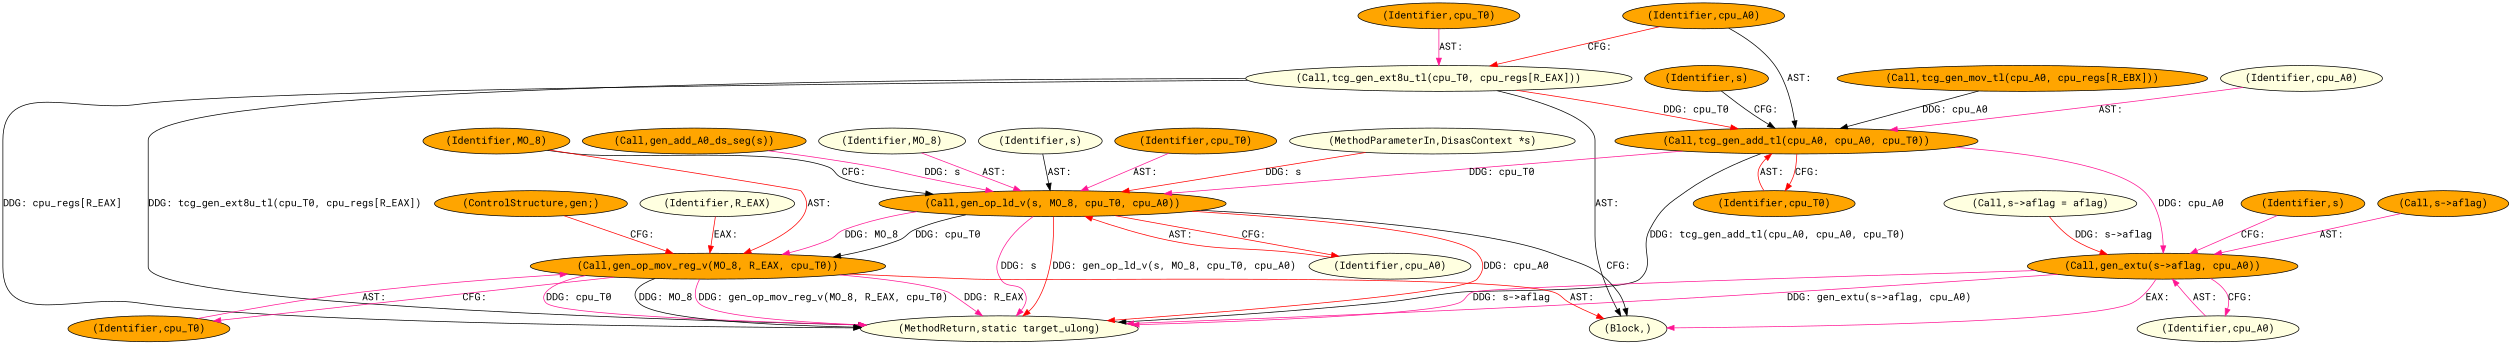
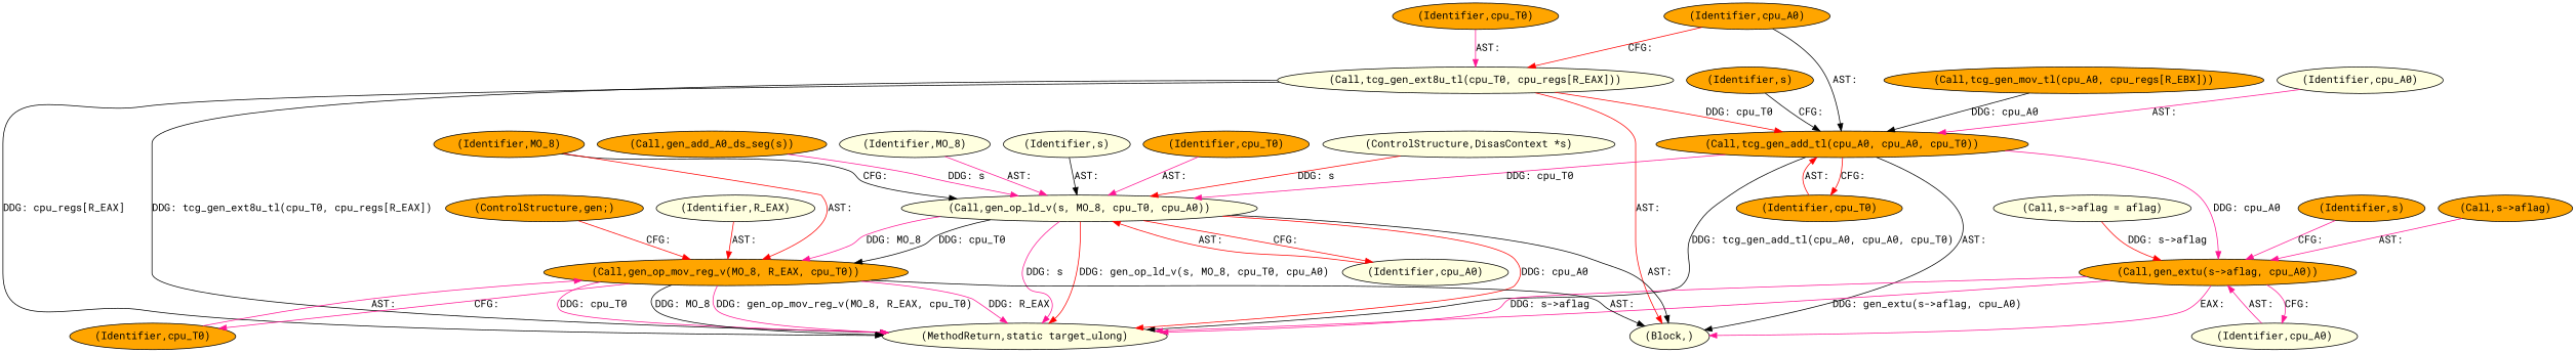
  digraph {
    fontname="Roboto Mono"
    node [fillcolor=orange fontname="Roboto Mono" style=filled]
    edge [color=deeppink fontname="Roboto Mono"]
    n1 [fillcolor=lightyellow label="(Call,tcg_gen_ext8u_tl(cpu_T0, cpu_regs[R_EAX]))"]
    n2 [label="(Call,tcg_gen_add_tl(cpu_A0, cpu_A0, cpu_T0))"]
    n3 [fillcolor=lightyellow label="(Block,)"]
    n4 [fillcolor=lightyellow label="(MethodReturn,static target_ulong)"]
    n5 [label="(Call,gen_extu(s->aflag, cpu_A0))"]
-   n6 [label="(Call,gen_op_ld_v(s, MO_8, cpu_T0, cpu_A0))"]
+   n6 [fillcolor=lightyellow label="(Call,gen_op_ld_v(s, MO_8, cpu_T0, cpu_A0))"]
    n7 [label="(Identifier,cpu_T0)"]
    n8 [fillcolor=lightyellow label="(Identifier,cpu_A0)"]
    n9 [label="(Call,gen_op_mov_reg_v(MO_8, R_EAX, cpu_T0))"]
    n10 [fillcolor=lightyellow label="(Identifier,cpu_A0)"]
    n11 [label="(Identifier,cpu_T0)"]
    n12 [label="(Identifier,cpu_T0)"]
    n13 [label="(Call,tcg_gen_mov_tl(cpu_A0, cpu_regs[R_EBX]))"]
    n14 [label="(Identifier,s)"]
    n15 [label="(Identifier,s)"]
    n16 [fillcolor=lightyellow label="(Identifier,R_EAX)"]
    n17 [label="(Identifier,cpu_A0)"]
-   n18 [fillcolor=lightyellow label="(MethodParameterIn,DisasContext *s)"]
+   n18 [fillcolor=lightyellow label="(ControlStructure,DisasContext *s)"]
    n19 [label="(Identifier,MO_8)"]
    n20 [label="(ControlStructure,gen;)"]
    n21 [label="(Call,gen_add_A0_ds_seg(s))"]
    n22 [label="(Call,s->aflag)"]
    n23 [fillcolor=lightyellow label="(Identifier,cpu_A0)"]
    n24 [fillcolor=lightyellow label="(Identifier,MO_8)"]
    n25 [fillcolor=lightyellow label="(Identifier,s)"]
    n26 [label="(Identifier,cpu_T0)"]
    n27 [fillcolor=lightyellow label="(Call,s->aflag = aflag)"]
    n1 -> n2 [color=red label="DDG: cpu_T0"]
-   n1 -> n3 [color=black label="AST: "]
+   n1 -> n3 [color=red label="AST: "]
    n1 -> n4 [color=black label="DDG: cpu_regs[R_EAX]"]
    n1 -> n4 [color=black label="DDG: tcg_gen_ext8u_tl(cpu_T0, cpu_regs[R_EAX])"]
+   n2 -> n3 [color=black label="AST: "]
    n2 -> n4 [color=black label="DDG: tcg_gen_add_tl(cpu_A0, cpu_A0, cpu_T0)"]
    n2 -> n5 [label="DDG: cpu_A0"]
    n2 -> n6 [label="DDG: cpu_T0"]
    n2 -> n7 [color=red label="CFG: "]
    n5 -> n3 [label="EAX: "]
    n5 -> n4 [label="DDG: s->aflag"]
    n5 -> n4 [label="DDG: gen_extu(s->aflag, cpu_A0)"]
    n5 -> n8 [label="CFG: "]
-   n6 -> n3 [color=black label="CFG: "]
+   n6 -> n3 [color=black label="AST: "]
    n6 -> n4 [color=red label="DDG: cpu_A0"]
    n6 -> n4 [label="DDG: s"]
    n6 -> n4 [color=red label="DDG: gen_op_ld_v(s, MO_8, cpu_T0, cpu_A0)"]
    n6 -> n9 [label="DDG: MO_8"]
    n6 -> n9 [color=black label="DDG: cpu_T0"]
    n6 -> n10 [color=red label="CFG: "]
    n7 -> n2 [color=red label="AST: "]
    n8 -> n5 [label="AST: "]
-   n9 -> n3 [color=red label="AST: "]
+   n9 -> n3 [color=black label="AST: "]
    n9 -> n4 [label="DDG: gen_op_mov_reg_v(MO_8, R_EAX, cpu_T0)"]
    n9 -> n4 [label="DDG: R_EAX"]
    n9 -> n4 [label="DDG: cpu_T0"]
    n9 -> n4 [color=black label="DDG: MO_8"]
    n9 -> n11 [label="CFG: "]
    n10 -> n6 [color=red label="AST: "]
    n11 -> n9 [label="AST: "]
    n12 -> n6 [label="AST: "]
    n13 -> n2 [color=black label="DDG: cpu_A0"]
    n14 -> n5 [label="CFG: "]
    n15 -> n2 [color=black label="CFG: "]
-   n16 -> n9 [color=red label="EAX: "]
+   n16 -> n9 [color=red label="AST: "]
    n17 -> n1 [color=red label="CFG: "]
    n17 -> n2 [color=black label="AST: "]
    n18 -> n6 [color=red label="DDG: s"]
    n19 -> n6 [color=black label="CFG: "]
    n19 -> n9 [color=red label="AST: "]
    n20 -> n9 [color=red label="CFG: "]
    n21 -> n6 [label="DDG: s"]
    n22 -> n5 [label="AST: "]
    n23 -> n2 [label="AST: "]
    n24 -> n6 [label="AST: "]
    n25 -> n6 [color=black label="AST: "]
    n26 -> n1 [label="AST: "]
    n27 -> n5 [color=red label="DDG: s->aflag"]
  }
